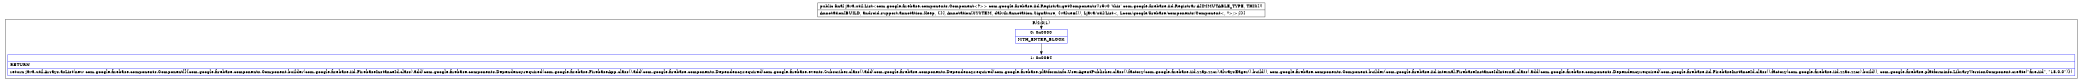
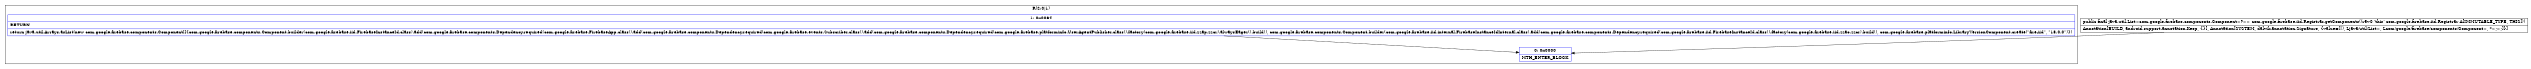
  digraph {
    node [color=blue shape=record]
    n1 [label="{0\:\ 0x0000|MTH_ENTER_BLOCK\l}"]
    n2 [label="{1\:\ 0x0064|RETURN\l|return java.util.Arrays.asList(new com.google.firebase.components.Component[]\{com.google.firebase.components.Component.builder(com.google.firebase.iid.FirebaseInstanceId.class).add(com.google.firebase.components.Dependency.required(com.google.firebase.FirebaseApp.class)).add(com.google.firebase.components.Dependency.required(com.google.firebase.events.Subscriber.class)).add(com.google.firebase.components.Dependency.required(com.google.firebase.platforminfo.UserAgentPublisher.class)).factory(com.google.firebase.iid.zzap.zzcr).alwaysEager().build(), com.google.firebase.components.Component.builder(com.google.firebase.iid.internal.FirebaseInstanceIdInternal.class).add(com.google.firebase.components.Dependency.required(com.google.firebase.iid.FirebaseInstanceId.class)).factory(com.google.firebase.iid.zzao.zzcr).build(), com.google.firebase.platforminfo.LibraryVersionComponent.create(\"fire\-iid\", \"18.0.0\")\})\l}"]
    n3 [label="{public final java.util.List\<com.google.firebase.components.Component\<?\>\> com.google.firebase.iid.Registrar.getComponents((r5v0 'this' com.google.firebase.iid.Registrar A[IMMUTABLE_TYPE, THIS]))  | Annotation[BUILD, android.support.annotation.Keep, \{\}], Annotation[SYSTEM, dalvik.annotation.Signature, \{value=[(), Ljava\/util\/List\<, Lcom\/google\/firebase\/components\/Component\<, *\>;\>;]\}]\l}" color=""]
    subgraph cluster_1 {
      label="R(2:0|1)"
      n1
      n2
    }
-   n1 -> n2
+   n2 -> n1
    n3 -> n1
  }
